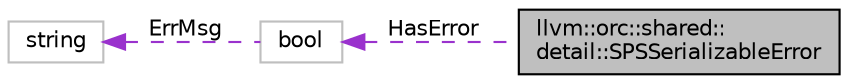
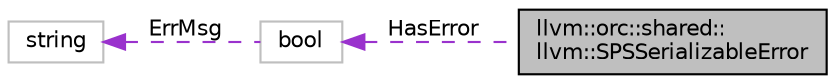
  digraph {
    rankdir=LR
    node [color=grey75 fontname=Helvetica fontsize=10 shape=record]
    edge [color=darkorchid3 dir=back fontname=Helvetica fontsize=10 labelfontname=Helvetica labelfontsize=10 style=dashed]
-   n1 [color=black fillcolor=grey75 fontcolor=black height=0.2 label="llvm::orc::shared::\ldetail::SPSSerializableError" style=filled width=0.4]
+   n1 [color=black fillcolor=grey75 fontcolor=black height=0.2 label="llvm::orc::shared::\lllvm::SPSSerializableError" style=filled width=0.4]
    n2 [height=0.2 label=string width=0.4]
    n3 [height=0.2 label=bool width=0.4]
    n2 -> n3 [label=" ErrMsg"]
    n3 -> n1 [label=" HasError"]
  }
